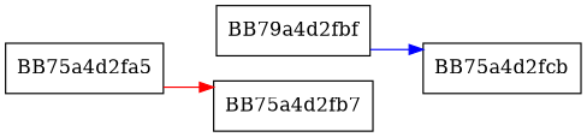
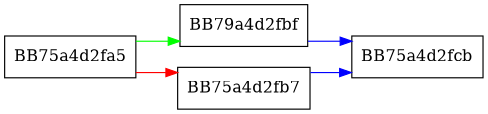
  digraph {
    rankdir=LR
    splines=ortho
    node [shape=box]
    edge [color=blue]
    n1 [label=BB75a4d2fa5]
    n2 [label=BB79a4d2fbf]
    BB75a4d2fb7
    BB75a4d2fcb
+   n1 -> n2 [color=green]
    n1 -> BB75a4d2fb7 [color=red]
    n2 -> BB75a4d2fcb
+   BB75a4d2fb7 -> BB75a4d2fcb
  }
